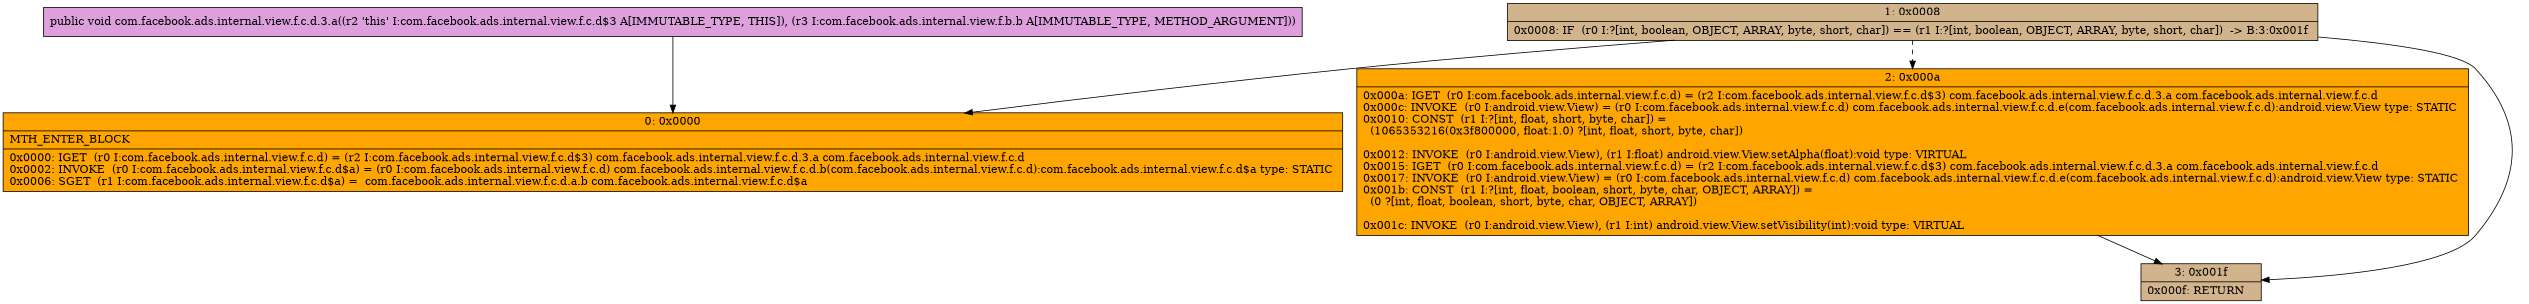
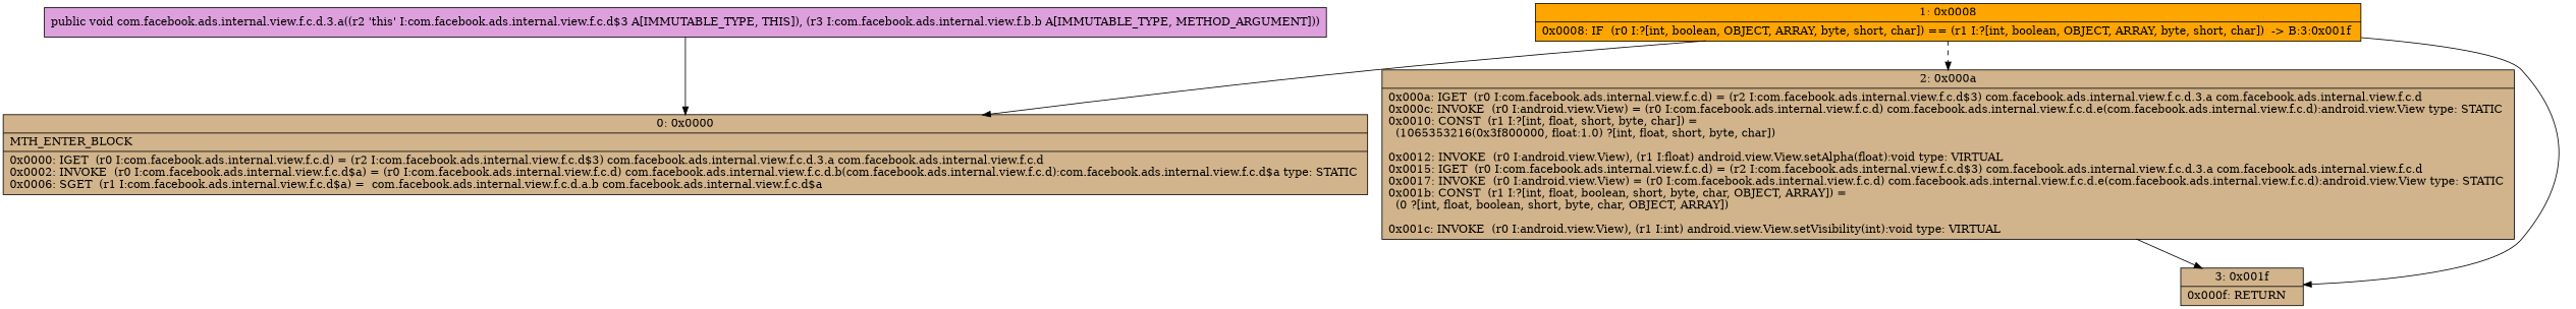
  digraph {
    node [fillcolor=orange shape=record style=filled]
-   n1 [label="{0\:\ 0x0000|MTH_ENTER_BLOCK\l|0x0000: IGET  (r0 I:com.facebook.ads.internal.view.f.c.d) = (r2 I:com.facebook.ads.internal.view.f.c.d$3) com.facebook.ads.internal.view.f.c.d.3.a com.facebook.ads.internal.view.f.c.d \l0x0002: INVOKE  (r0 I:com.facebook.ads.internal.view.f.c.d$a) = (r0 I:com.facebook.ads.internal.view.f.c.d) com.facebook.ads.internal.view.f.c.d.b(com.facebook.ads.internal.view.f.c.d):com.facebook.ads.internal.view.f.c.d$a type: STATIC \l0x0006: SGET  (r1 I:com.facebook.ads.internal.view.f.c.d$a) =  com.facebook.ads.internal.view.f.c.d.a.b com.facebook.ads.internal.view.f.c.d$a \l}"]
-   n2 [fillcolor=tan label="{1\:\ 0x0008|0x0008: IF  (r0 I:?[int, boolean, OBJECT, ARRAY, byte, short, char]) == (r1 I:?[int, boolean, OBJECT, ARRAY, byte, short, char])  \-\> B:3:0x001f \l}"]
-   n3 [label="{2\:\ 0x000a|0x000a: IGET  (r0 I:com.facebook.ads.internal.view.f.c.d) = (r2 I:com.facebook.ads.internal.view.f.c.d$3) com.facebook.ads.internal.view.f.c.d.3.a com.facebook.ads.internal.view.f.c.d \l0x000c: INVOKE  (r0 I:android.view.View) = (r0 I:com.facebook.ads.internal.view.f.c.d) com.facebook.ads.internal.view.f.c.d.e(com.facebook.ads.internal.view.f.c.d):android.view.View type: STATIC \l0x0010: CONST  (r1 I:?[int, float, short, byte, char]) = \l  (1065353216(0x3f800000, float:1.0) ?[int, float, short, byte, char])\l \l0x0012: INVOKE  (r0 I:android.view.View), (r1 I:float) android.view.View.setAlpha(float):void type: VIRTUAL \l0x0015: IGET  (r0 I:com.facebook.ads.internal.view.f.c.d) = (r2 I:com.facebook.ads.internal.view.f.c.d$3) com.facebook.ads.internal.view.f.c.d.3.a com.facebook.ads.internal.view.f.c.d \l0x0017: INVOKE  (r0 I:android.view.View) = (r0 I:com.facebook.ads.internal.view.f.c.d) com.facebook.ads.internal.view.f.c.d.e(com.facebook.ads.internal.view.f.c.d):android.view.View type: STATIC \l0x001b: CONST  (r1 I:?[int, float, boolean, short, byte, char, OBJECT, ARRAY]) = \l  (0 ?[int, float, boolean, short, byte, char, OBJECT, ARRAY])\l \l0x001c: INVOKE  (r0 I:android.view.View), (r1 I:int) android.view.View.setVisibility(int):void type: VIRTUAL \l}"]
+   n1 [fillcolor=tan label="{0\:\ 0x0000|MTH_ENTER_BLOCK\l|0x0000: IGET  (r0 I:com.facebook.ads.internal.view.f.c.d) = (r2 I:com.facebook.ads.internal.view.f.c.d$3) com.facebook.ads.internal.view.f.c.d.3.a com.facebook.ads.internal.view.f.c.d \l0x0002: INVOKE  (r0 I:com.facebook.ads.internal.view.f.c.d$a) = (r0 I:com.facebook.ads.internal.view.f.c.d) com.facebook.ads.internal.view.f.c.d.b(com.facebook.ads.internal.view.f.c.d):com.facebook.ads.internal.view.f.c.d$a type: STATIC \l0x0006: SGET  (r1 I:com.facebook.ads.internal.view.f.c.d$a) =  com.facebook.ads.internal.view.f.c.d.a.b com.facebook.ads.internal.view.f.c.d$a \l}"]
+   n2 [label="{1\:\ 0x0008|0x0008: IF  (r0 I:?[int, boolean, OBJECT, ARRAY, byte, short, char]) == (r1 I:?[int, boolean, OBJECT, ARRAY, byte, short, char])  \-\> B:3:0x001f \l}"]
+   n3 [fillcolor=tan label="{2\:\ 0x000a|0x000a: IGET  (r0 I:com.facebook.ads.internal.view.f.c.d) = (r2 I:com.facebook.ads.internal.view.f.c.d$3) com.facebook.ads.internal.view.f.c.d.3.a com.facebook.ads.internal.view.f.c.d \l0x000c: INVOKE  (r0 I:android.view.View) = (r0 I:com.facebook.ads.internal.view.f.c.d) com.facebook.ads.internal.view.f.c.d.e(com.facebook.ads.internal.view.f.c.d):android.view.View type: STATIC \l0x0010: CONST  (r1 I:?[int, float, short, byte, char]) = \l  (1065353216(0x3f800000, float:1.0) ?[int, float, short, byte, char])\l \l0x0012: INVOKE  (r0 I:android.view.View), (r1 I:float) android.view.View.setAlpha(float):void type: VIRTUAL \l0x0015: IGET  (r0 I:com.facebook.ads.internal.view.f.c.d) = (r2 I:com.facebook.ads.internal.view.f.c.d$3) com.facebook.ads.internal.view.f.c.d.3.a com.facebook.ads.internal.view.f.c.d \l0x0017: INVOKE  (r0 I:android.view.View) = (r0 I:com.facebook.ads.internal.view.f.c.d) com.facebook.ads.internal.view.f.c.d.e(com.facebook.ads.internal.view.f.c.d):android.view.View type: STATIC \l0x001b: CONST  (r1 I:?[int, float, boolean, short, byte, char, OBJECT, ARRAY]) = \l  (0 ?[int, float, boolean, short, byte, char, OBJECT, ARRAY])\l \l0x001c: INVOKE  (r0 I:android.view.View), (r1 I:int) android.view.View.setVisibility(int):void type: VIRTUAL \l}"]
    n4 [fillcolor=tan label="{3\:\ 0x001f|0x000f: RETURN   \l}"]
    n5 [fillcolor=plum label="{public void com.facebook.ads.internal.view.f.c.d.3.a((r2 'this' I:com.facebook.ads.internal.view.f.c.d$3 A[IMMUTABLE_TYPE, THIS]), (r3 I:com.facebook.ads.internal.view.f.b.b A[IMMUTABLE_TYPE, METHOD_ARGUMENT])) }"]
    n2 -> n1
    n2 -> n3 [style=dashed]
    n2 -> n4
    n3 -> n4
    n5 -> n1
  }
